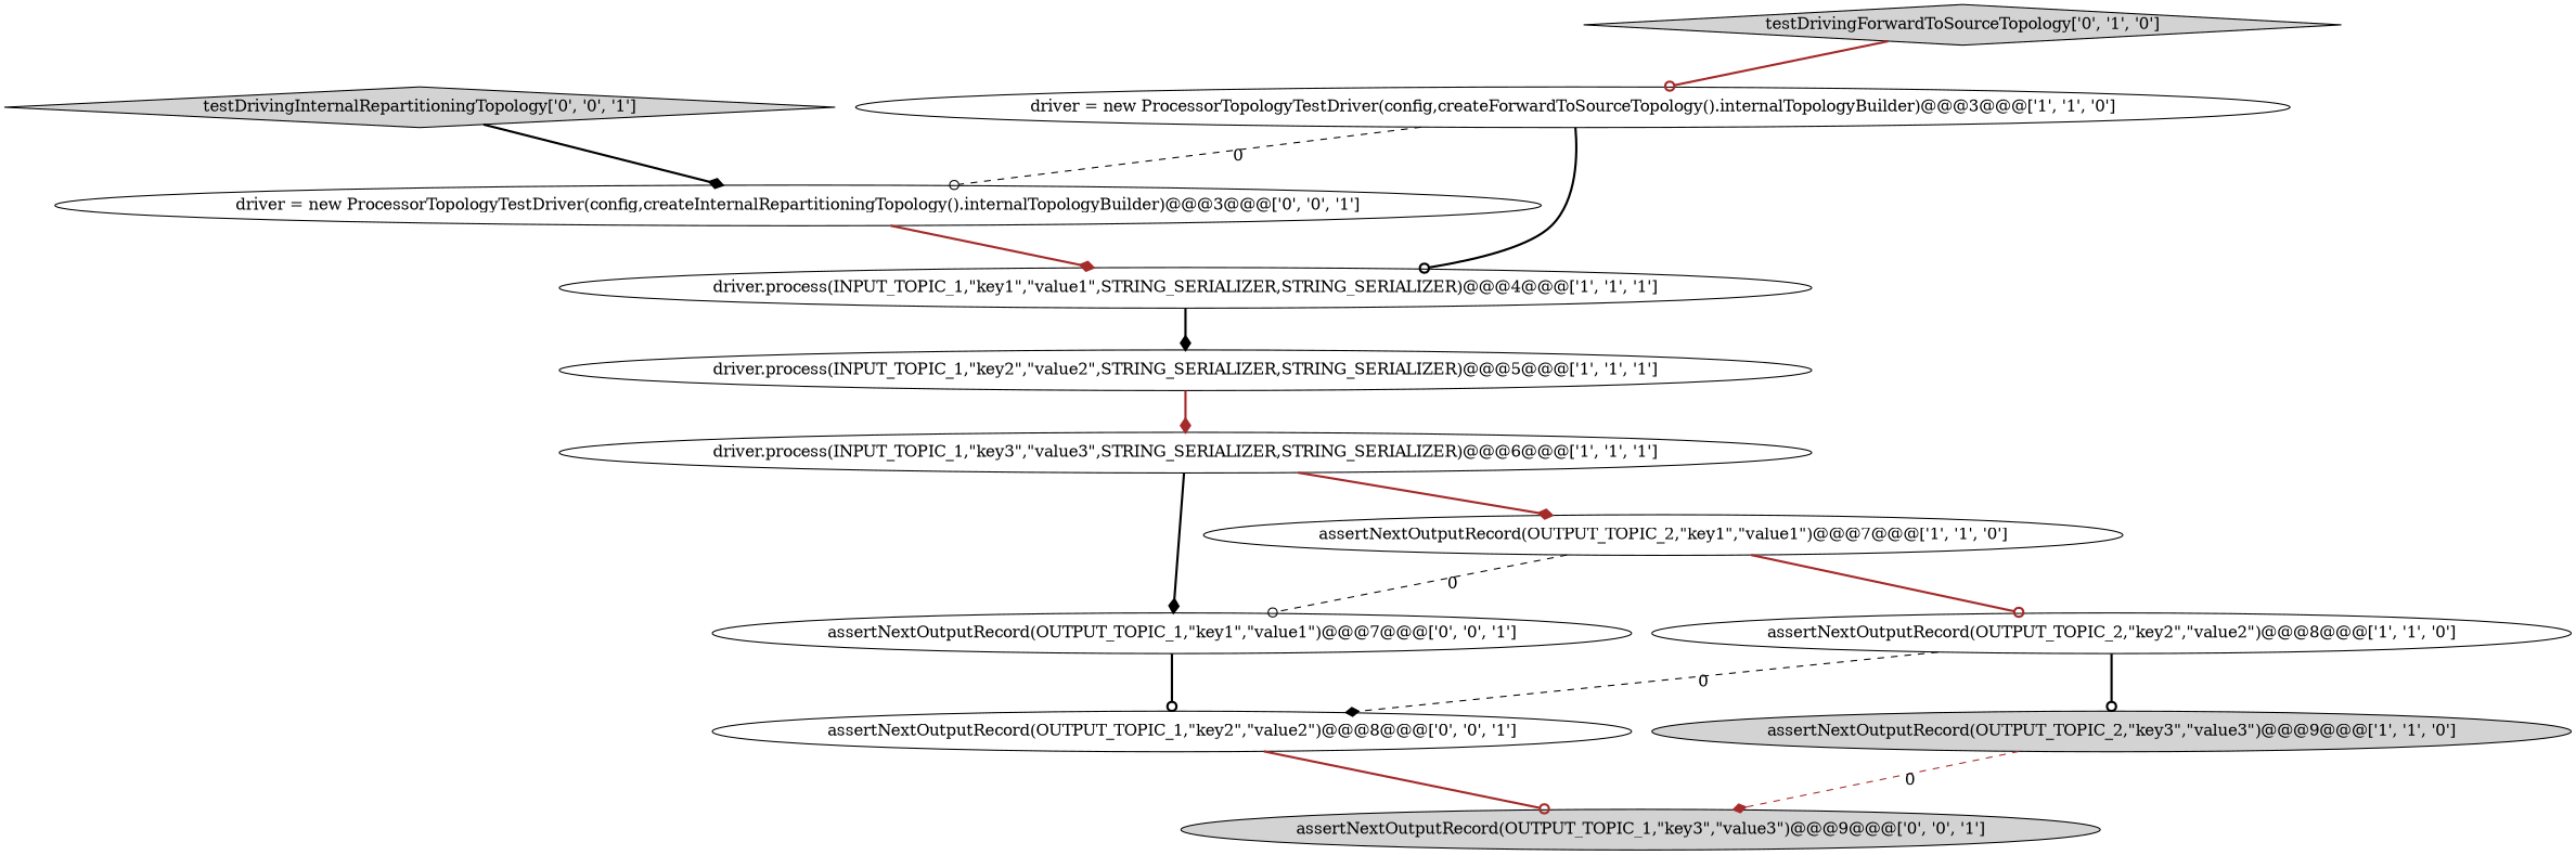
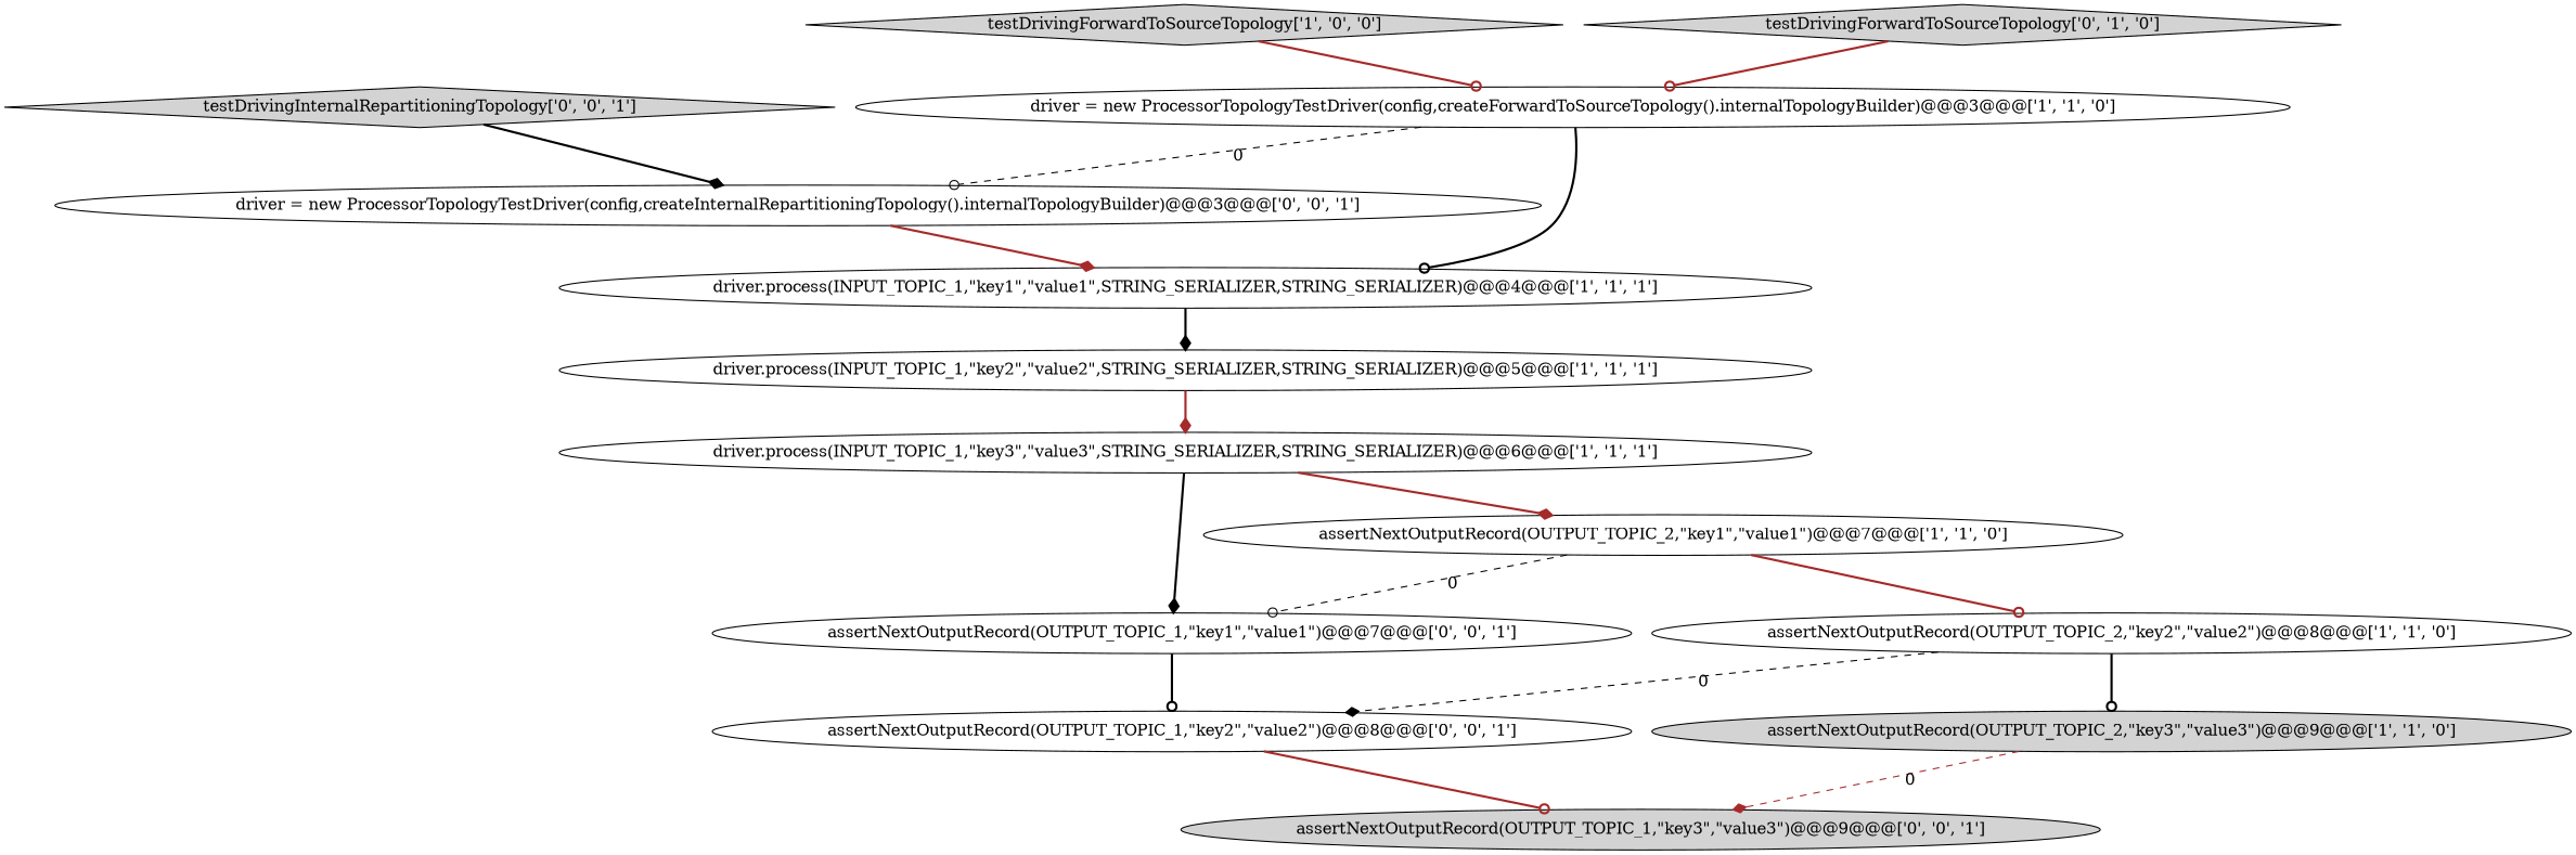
  digraph {
    node [fillcolor=white shape=ellipse style=filled]
    edge [style=bold color=black arrowhead=odot]
    n1 [fillcolor=lightgray label="assertNextOutputRecord(OUTPUT_TOPIC_2,\"key3\",\"value3\")@@@9@@@['1', '1', '0']"]
    n2 [fillcolor=lightgray label="assertNextOutputRecord(OUTPUT_TOPIC_1,\"key3\",\"value3\")@@@9@@@['0', '0', '1']"]
    n3 [label="assertNextOutputRecord(OUTPUT_TOPIC_1,\"key2\",\"value2\")@@@8@@@['0', '0', '1']"]
+   n4 [fillcolor=lightgray label="testDrivingForwardToSourceTopology['1', '0', '0']" shape=diamond]
    n5 [label="driver = new ProcessorTopologyTestDriver(config,createForwardToSourceTopology().internalTopologyBuilder)@@@3@@@['1', '1', '0']"]
    n6 [fillcolor=lightgray label="testDrivingInternalRepartitioningTopology['0', '0', '1']" shape=diamond]
    n7 [label="driver = new ProcessorTopologyTestDriver(config,createInternalRepartitioningTopology().internalTopologyBuilder)@@@3@@@['0', '0', '1']"]
    n8 [label="driver.process(INPUT_TOPIC_1,\"key1\",\"value1\",STRING_SERIALIZER,STRING_SERIALIZER)@@@4@@@['1', '1', '1']"]
    n9 [label="driver.process(INPUT_TOPIC_1,\"key2\",\"value2\",STRING_SERIALIZER,STRING_SERIALIZER)@@@5@@@['1', '1', '1']"]
    n10 [label="driver.process(INPUT_TOPIC_1,\"key3\",\"value3\",STRING_SERIALIZER,STRING_SERIALIZER)@@@6@@@['1', '1', '1']"]
    n11 [label="assertNextOutputRecord(OUTPUT_TOPIC_2,\"key2\",\"value2\")@@@8@@@['1', '1', '0']"]
    n12 [label="assertNextOutputRecord(OUTPUT_TOPIC_1,\"key1\",\"value1\")@@@7@@@['0', '0', '1']"]
    n13 [label="assertNextOutputRecord(OUTPUT_TOPIC_2,\"key1\",\"value1\")@@@7@@@['1', '1', '0']"]
    n14 [fillcolor=lightgray label="testDrivingForwardToSourceTopology['0', '1', '0']" shape=diamond]
    n1 -> n2 [label=0 style=dashed color=brown arrowhead=diamond]
    n3 -> n2 [color=brown]
+   n4 -> n5 [color=brown]
    n5 -> n7 [label=0 style=dashed]
    n5 -> n8
    n6 -> n7 [arrowhead=diamond]
    n7 -> n8 [color=brown arrowhead=diamond]
    n8 -> n9 [arrowhead=diamond]
    n9 -> n10 [color=brown arrowhead=diamond]
    n10 -> n12 [arrowhead=diamond]
    n10 -> n13 [color=brown arrowhead=diamond]
    n11 -> n1
    n11 -> n3 [label=0 style=dashed arrowhead=diamond]
    n12 -> n3
    n13 -> n11 [color=brown]
    n13 -> n12 [label=0 style=dashed]
    n14 -> n5 [color=brown]
  }
